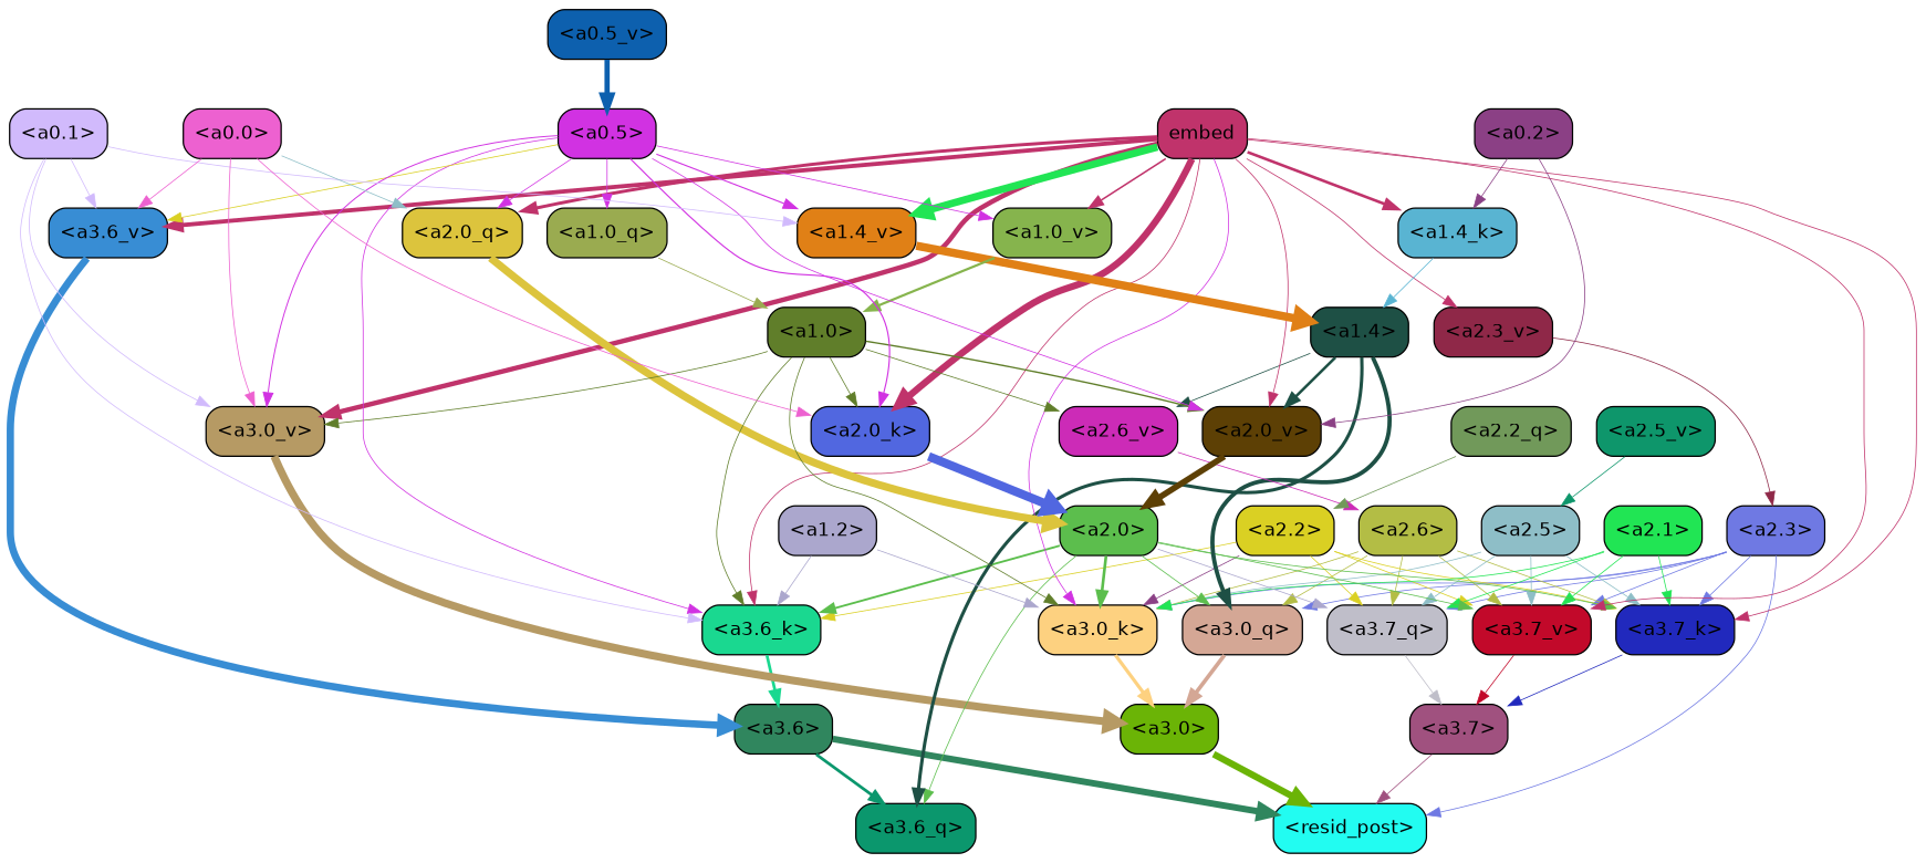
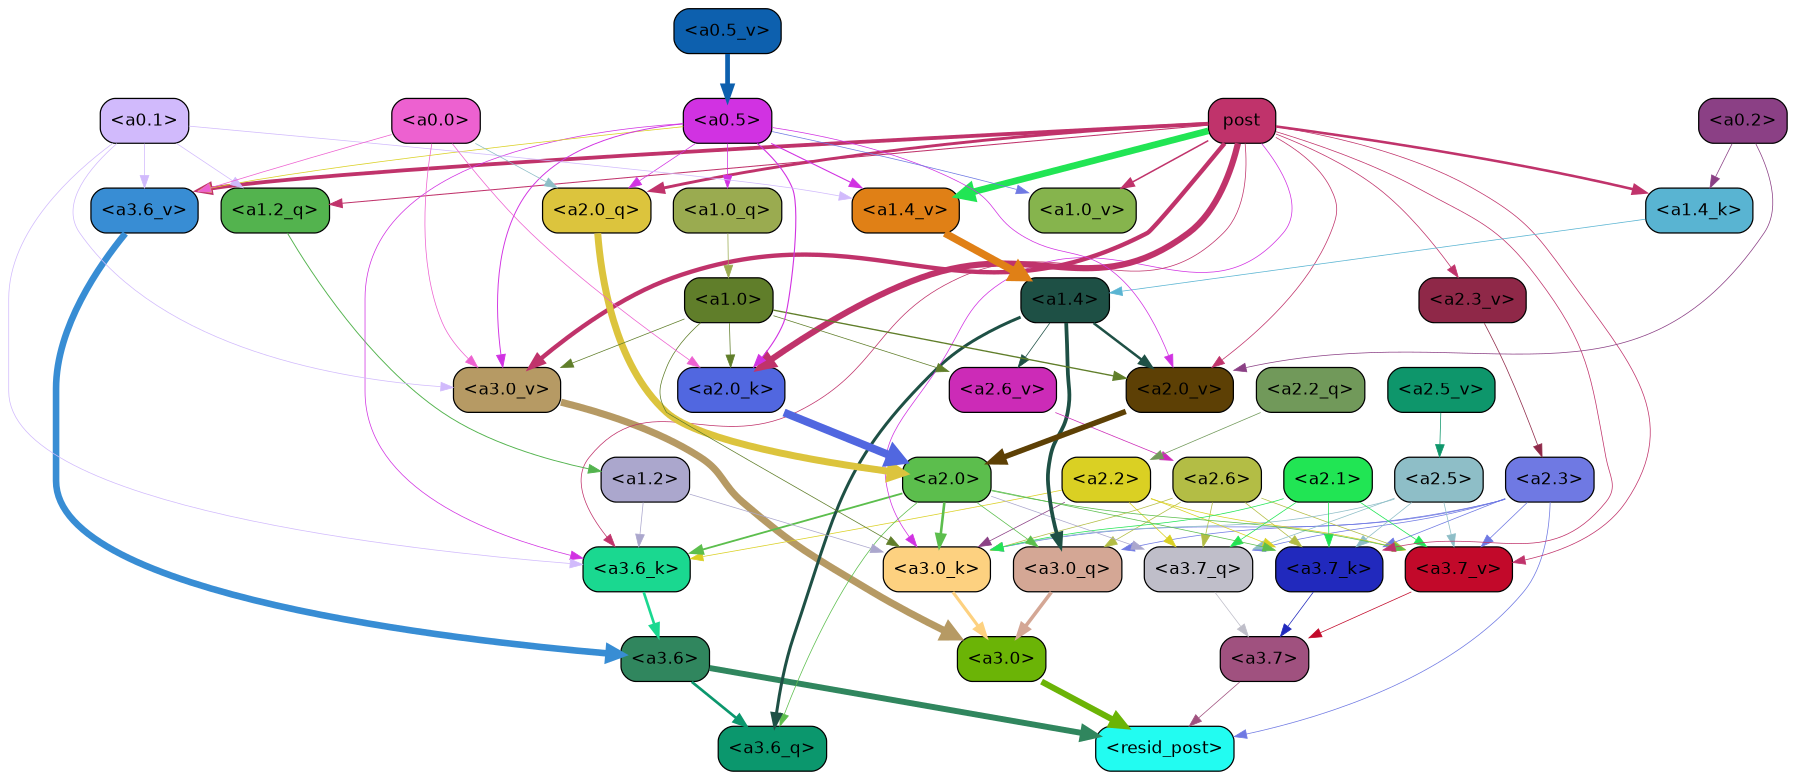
  strict digraph {
    splines=true
    node [color=black fontname=Helvetica shape=box style="filled, rounded"]
    edge [color="#c0336b" penwidth=0.6]
    "<a3.7>" [fillcolor="#a0517f"]
    "<resid_post>" [fillcolor="#22fcf1"]
    "<a3.6>" [fillcolor="#30865e"]
    "<a3.6_q>" [fillcolor="#0b976d"]
    "<a3.0>" [fillcolor="#6bb406"]
    "<a2.3>" [fillcolor="#6f79e3"]
    "<a3.7_q>" [fillcolor="#bfbec9"]
    "<a3.0_q>" [fillcolor="#d4a795"]
    "<a3.7_k>" [fillcolor="#2129bd"]
    "<a3.0_k>" [fillcolor="#fdd180"]
    "<a3.7_v>" [fillcolor="#c2092a"]
    "<a3.6_k>" [fillcolor="#1ad890"]
    "<a3.6_v>" [fillcolor="#388dd4"]
    "<a3.0_v>" [fillcolor="#b69a64"]
    "<a2.6>" [fillcolor="#b3bd45"]
    "<a2.5>" [fillcolor="#8ebec7"]
    "<a2.2>" [fillcolor="#dad023"]
    "<a2.1>" [fillcolor="#21e554"]
    "<a2.0>" [fillcolor="#5cbe4d"]
    "<a1.4>" [fillcolor="#1e5045"]
    "<a2.6_v>" [fillcolor="#cc2bb7"]
    "<a2.0_v>" [fillcolor="#5d4005"]
-   embed [fillcolor="#c0336b"]
+   embed [fillcolor="#c0336b" label=post]
    "<a2.0_q>" [fillcolor="#dcc43d"]
    "<a2.0_k>" [fillcolor="#5167e0"]
    "<a2.3_v>" [fillcolor="#8f2848"]
+   "<a1.2_q>" [fillcolor="#53b34e"]
    "<a1.4_k>" [fillcolor="#59b4d2"]
    "<a1.4_v>" [fillcolor="#e08016"]
    "<a1.0_v>" [fillcolor="#86b44d"]
    "<a1.2>" [fillcolor="#aba7cd"]
    "<a1.0>" [fillcolor="#607e2a"]
    "<a0.5>" [fillcolor="#d132e2"]
    "<a1.0_q>" [fillcolor="#9aab50"]
    "<a0.1>" [fillcolor="#d1bafc"]
    "<a0.0>" [fillcolor="#ed61d0"]
    "<a2.2_q>" [fillcolor="#71995a"]
    "<a2.5_v>" [fillcolor="#0e966b"]
    "<a0.2>" [fillcolor="#8b4085"]
    "<a0.5_v>" [fillcolor="#0d60ae"]
    "<a3.7>" -> "<resid_post>" [color="#a0517f"]
    "<a3.6>" -> "<resid_post>" [color="#30865e" penwidth=4.7534414529800415]
    "<a3.6>" -> "<a3.6_q>" [color="#0b976d" penwidth=2.160832464694977]
    "<a3.0>" -> "<resid_post>" [color="#6bb406" penwidth=4.898576855659485]
    "<a2.3>" -> "<resid_post>" [color="#6f79e3"]
    "<a2.3>" -> "<a3.7_q>" [color="#6f79e3"]
    "<a2.3>" -> "<a3.0_q>" [color="#6f79e3"]
    "<a2.3>" -> "<a3.7_k>" [color="#6f79e3"]
    "<a2.3>" -> "<a3.0_k>" [color="#6f79e3"]
    "<a2.3>" -> "<a3.7_v>" [color="#6f79e3"]
    "<a3.7_q>" -> "<a3.7>" [color="#bfbec9"]
    "<a3.0_q>" -> "<a3.0>" [color="#d4a795" penwidth=2.870753765106201]
    "<a3.7_k>" -> "<a3.7>" [color="#2129bd"]
    "<a3.0_k>" -> "<a3.0>" [color="#fdd180" penwidth=2.520303964614868]
    "<a3.7_v>" -> "<a3.7>" [color="#c2092a"]
    "<a3.6_k>" -> "<a3.6>" [color="#1ad890" penwidth=2.13908451795578]
    "<a3.6_v>" -> "<a3.6>" [color="#388dd4" penwidth=5.297133803367615]
    "<a3.0_v>" -> "<a3.0>" [color="#b69a64" penwidth=5.680712580680847]
    "<a2.6>" -> "<a3.7_q>" [color="#b3bd45"]
    "<a2.6>" -> "<a3.0_q>" [color="#b3bd45"]
    "<a2.6>" -> "<a3.7_k>" [color="#b3bd45"]
    "<a2.6>" -> "<a3.0_k>" [color="#b3bd45"]
    "<a2.6>" -> "<a3.7_v>" [color="#b3bd45"]
    "<a2.5>" -> "<a3.7_q>" [color="#8ebec7"]
    "<a2.5>" -> "<a3.7_k>" [color="#8ebec7"]
    "<a2.5>" -> "<a3.0_k>" [color="#8ebec7"]
    "<a2.5>" -> "<a3.7_v>" [color="#8ebec7"]
    "<a2.2>" -> "<a3.7_q>" [color="#dad023"]
    "<a2.2>" -> "<a3.7_k>" [color="#dad023"]
    "<a2.2>" -> "<a3.0_k>" [color="#8b4085"]
    "<a2.2>" -> "<a3.7_v>" [color="#dad023"]
    "<a2.2>" -> "<a3.6_k>" [color="#dad023"]
    "<a2.1>" -> "<a3.7_q>" [color="#21e554"]
    "<a2.1>" -> "<a3.7_k>" [color="#21e554"]
    "<a2.1>" -> "<a3.0_k>" [color="#21e554"]
    "<a2.1>" -> "<a3.7_v>" [color="#21e554"]
    "<a2.0>" -> "<a3.6_q>" [color="#5cbe4d"]
    "<a2.0>" -> "<a3.7_q>" [color="#aba7cd"]
    "<a2.0>" -> "<a3.0_q>" [color="#5cbe4d"]
    "<a2.0>" -> "<a3.7_k>" [color="#5cbe4d"]
    "<a2.0>" -> "<a3.0_k>" [color="#5cbe4d" penwidth=2.095262974500656]
    "<a2.0>" -> "<a3.7_v>" [color="#5cbe4d"]
    "<a2.0>" -> "<a3.6_k>" [color="#5cbe4d" penwidth=1.4807794839143753]
    "<a1.4>" -> "<a3.6_q>" [color="#1e5045" penwidth=2.425799250602722]
    "<a1.4>" -> "<a3.0_q>" [color="#1e5045" penwidth=3.0341034531593323]
    "<a1.4>" -> "<a2.6_v>" [color="#1e5045"]
    "<a1.4>" -> "<a2.0_v>" [color="#1e5045" penwidth=2.007302835583687]
    "<a2.6_v>" -> "<a2.6>" [color="#cc2bb7"]
    "<a2.0_v>" -> "<a2.0>" [color="#5d4005" penwidth=4.422677040100098]
    embed -> "<a3.7_k>"
    embed -> "<a3.0_k>" [color="#d132e2"]
    embed -> "<a3.7_v>"
    embed -> "<a3.6_k>"
    embed -> "<a3.6_v>" [penwidth=3.067279100418091]
    embed -> "<a3.0_v>" [penwidth=3.5202720761299133]
    embed -> "<a2.0_v>"
    embed -> "<a2.0_q>" [penwidth=2.339468687772751]
    embed -> "<a2.0_k>" [penwidth=4.9759310483932495]
    embed -> "<a2.3_v>"
+   embed -> "<a1.2_q>" [penwidth=0.8262195587158203]
    embed -> "<a1.4_k>" [penwidth=2.0715588331222534]
    embed -> "<a1.4_v>" [color="#21e554" penwidth=5.3763720989227295]
    embed -> "<a1.0_v>" [penwidth=1.232791244983673]
    "<a2.0_q>" -> "<a2.0>" [color="#dcc43d" penwidth=5.606565475463867]
    "<a2.0_k>" -> "<a2.0>" [color="#5167e0" penwidth=6.344284534454346]
    "<a2.3_v>" -> "<a2.3>" [color="#8f2848"]
+   "<a1.2_q>" -> "<a1.2>" [color="#53b34e" penwidth=0.7570515871047974]
    "<a1.4_k>" -> "<a1.4>" [color="#59b4d2"]
    "<a1.4_v>" -> "<a1.4>" [color="#e08016" penwidth=6.0194467306137085]
-   "<a1.0_v>" -> "<a1.0>" [color="#86b44d" penwidth=1.738280937075615]
    "<a1.2>" -> "<a3.0_k>" [color="#aba7cd"]
    "<a1.2>" -> "<a3.6_k>" [color="#aba7cd"]
    "<a1.0>" -> "<a3.0_k>" [color="#607e2a"]
-   "<a1.0>" -> "<a3.6_k>" [color="#607e2a"]
    "<a1.0>" -> "<a3.0_v>" [color="#607e2a"]
    "<a1.0>" -> "<a2.6_v>" [color="#607e2a"]
    "<a1.0>" -> "<a2.0_v>" [color="#607e2a" penwidth=1.0943371653556824]
    "<a1.0>" -> "<a2.0_k>" [color="#607e2a"]
    "<a0.5>" -> "<a3.6_k>" [color="#d132e2"]
    "<a0.5>" -> "<a3.6_v>" [color="#dad023"]
    "<a0.5>" -> "<a3.0_v>" [color="#d132e2" penwidth=0.764040544629097]
    "<a0.5>" -> "<a2.0_v>" [color="#d132e2"]
    "<a0.5>" -> "<a2.0_q>" [color="#d132e2"]
    "<a0.5>" -> "<a2.0_k>" [color="#d132e2" penwidth=0.8956001400947571]
    "<a0.5>" -> "<a1.4_v>" [color="#d132e2" penwidth=0.8774083852767944]
-   "<a0.5>" -> "<a1.0_v>" [color="#d132e2"]
+   "<a0.5>" -> "<a1.0_v>" [color="#6f79e3"]
    "<a0.5>" -> "<a1.0_q>" [color="#d132e2"]
    "<a1.0_q>" -> "<a1.0>" [color="#9aab50"]
    "<a0.1>" -> "<a3.6_k>" [color="#d1bafc"]
    "<a0.1>" -> "<a3.6_v>" [color="#d1bafc"]
    "<a0.1>" -> "<a3.0_v>" [color="#d1bafc"]
+   "<a0.1>" -> "<a1.2_q>" [color="#d1bafc"]
    "<a0.1>" -> "<a1.4_v>" [color="#d1bafc"]
    "<a0.0>" -> "<a3.6_v>" [color="#ed61d0"]
    "<a0.0>" -> "<a3.0_v>" [color="#ed61d0"]
    "<a0.0>" -> "<a2.0_q>" [color="#8ebec7"]
    "<a0.0>" -> "<a2.0_k>" [color="#ed61d0"]
    "<a2.2_q>" -> "<a2.2>" [color="#71995a"]
    "<a2.5_v>" -> "<a2.5>" [color="#0e966b"]
    "<a0.2>" -> "<a2.0_v>" [color="#8b4085"]
    "<a0.2>" -> "<a1.4_k>" [color="#8b4085"]
    "<a0.5_v>" -> "<a0.5>" [color="#0d60ae" penwidth=3.7962711341679096]
  }
